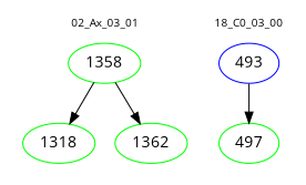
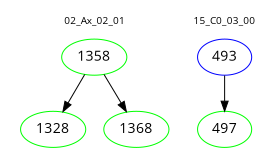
  digraph {
    fontname="Open Sans"
    node [color=green fontname="Open Sans"]
    edge [color=black fontname="Open Sans"]
    n1 [label=1358]
-   n2 [label=1318]
-   n3 [label=1362]
+   n2 [label=1328]
+   n3 [label=1368]
    n4 [color=blue label=493]
    n5 [label=497]
    subgraph cluster_1 {
      color=white
      fontsize=10
-     label="02_Ax_03_01"
+     label="02_Ax_02_01"
      n1
      n2
      n3
    }
    subgraph cluster_2 {
      color=white
      fontsize=10
-     label="18_C0_03_00"
+     label="15_C0_03_00"
      n4
      n5
    }
    n1 -> n2
    n1 -> n3
    n4 -> n5
  }
